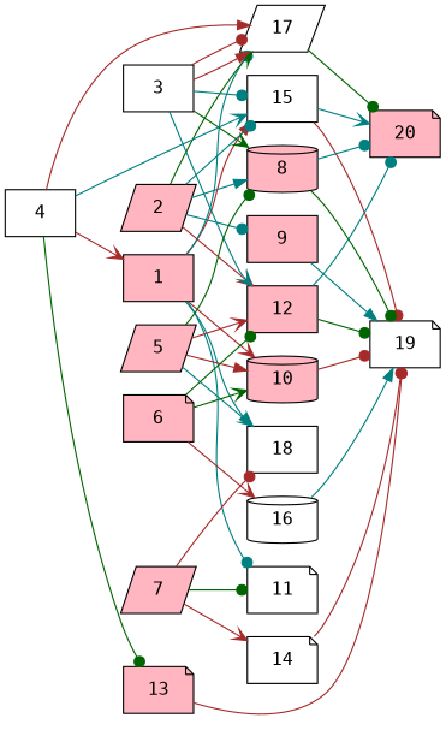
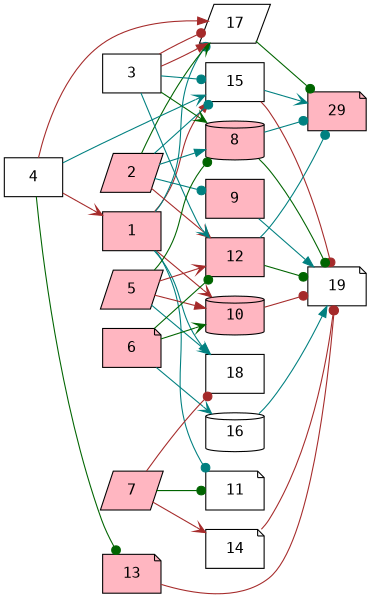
  digraph {
    fontname="DejaVu Sans Mono"
    rankdir=LR
    node [alpha=0.05 fillcolor=lightpink fontname="DejaVu Sans Mono" shape=box style=filled]
    edge [arrowhead=dot color=brown fontname="DejaVu Sans Mono"]
    1 [expect_size=39325696]
    10 [alpha=0.10 expect_size=29762560 shape=cylinder]
    11 [alpha=0.15 expect_size=43006976 fillcolor=white shape=note]
    15 [alpha=0.14 expect_size=14273536 fillcolor=white]
    17 [alpha=0.09 expect_size=44507136 fillcolor=white shape=parallelogram]
    18 [alpha=0.12 expect_size=9232384 fillcolor=white]
    19 [alpha=0.08 expect_size=35184640 fillcolor=white shape=note]
-   20 [alpha=0.08 expect_size=28540928 shape=note]
+   20 [alpha=0.08 expect_size=28540928 shape=note label=29]
    2 [alpha=0.18 expect_size=23207936 shape=parallelogram]
    8 [alpha=0.11 expect_size=28502016 shape=cylinder]
    9 [alpha=0.17 expect_size=29306880]
    12 [alpha=0.00 expect_size=7835648]
    3 [alpha=0.06 expect_size=33584128 fillcolor=white]
    4 [alpha=0.19 expect_size=27734016 fillcolor=white]
    13 [alpha=0.10 expect_size=50894848 shape=note]
    5 [alpha=0.07 expect_size=44601344 shape=parallelogram]
    6 [alpha=0.06 expect_size=17888256 shape=note]
    16 [alpha=0.19 expect_size=31258624 fillcolor=white shape=cylinder]
    7 [expect_size=8495104 shape=parallelogram]
    14 [alpha=0.13 expect_size=17755136 fillcolor=white shape=note]
    1 -> 10 [arrowhead=vee]
    1 -> 11 [color=teal]
    1 -> 15 [arrowhead=normal]
    1 -> 17 [color=teal]
    1 -> 18 [arrowhead=normal color=teal]
    10 -> 19
    15 -> 19
    15 -> 20 [arrowhead=vee color=teal]
    17 -> 20 [color=darkgreen]
    2 -> 15 [color=teal]
    2 -> 17 [arrowhead=vee color=darkgreen]
    2 -> 8 [arrowhead=normal color=teal]
    2 -> 9 [color=teal]
    2 -> 12 [arrowhead=vee]
    8 -> 19 [color=darkgreen]
    8 -> 20 [color=teal]
    9 -> 19 [arrowhead=normal color=teal]
    12 -> 19 [color=darkgreen]
    12 -> 20 [color=teal]
    3 -> 15 [color=teal]
    3 -> 17 [arrowhead=normal]
    3 -> 17
    3 -> 8 [arrowhead=vee color=darkgreen]
    3 -> 12 [arrowhead=vee color=teal]
    4 -> 1 [arrowhead=vee]
    4 -> 15 [arrowhead=vee color=teal]
    4 -> 17 [arrowhead=normal]
    4 -> 13 [color=darkgreen]
    13 -> 19
    5 -> 10 [arrowhead=normal]
    5 -> 18 [arrowhead=vee color=teal]
    5 -> 8 [color=darkgreen]
    5 -> 12 [arrowhead=vee]
    6 -> 10 [arrowhead=vee color=darkgreen]
    6 -> 12 [color=darkgreen]
-   6 -> 16 [arrowhead=vee]
+   6 -> 16 [arrowhead=vee color=teal]
    16 -> 19 [arrowhead=normal color=teal]
    7 -> 11 [color=darkgreen]
    7 -> 18
    7 -> 14 [arrowhead=vee]
    14 -> 19
  }
